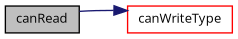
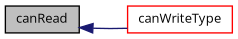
  digraph {
    rankdir=LR
    fontname="Open Sans"
    node [fontname="Open Sans" fontsize=10 shape=record]
    n1 [color=black fillcolor=grey75 fontcolor=black height=0.2 label=canRead style=filled width=0.4]
    n2 [color=red height=0.2 label=canWriteType width=0.4]
-   n2 -> n1 [color=midnightblue dir=back fontname="Open Sans" fontsize=10 labelfontname=FreeSans labelfontsize=10 style=solid]
+   n1 -> n2 [color=midnightblue dir=back fontname="Open Sans" fontsize=10 labelfontname=FreeSans labelfontsize=10 style=solid]
  }
